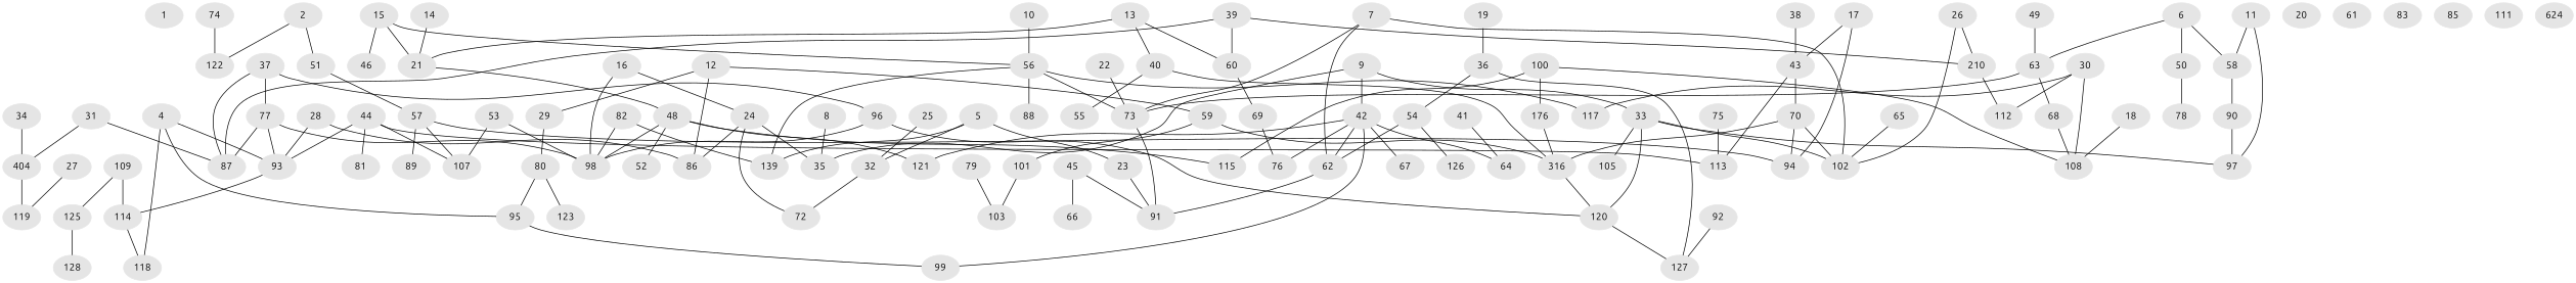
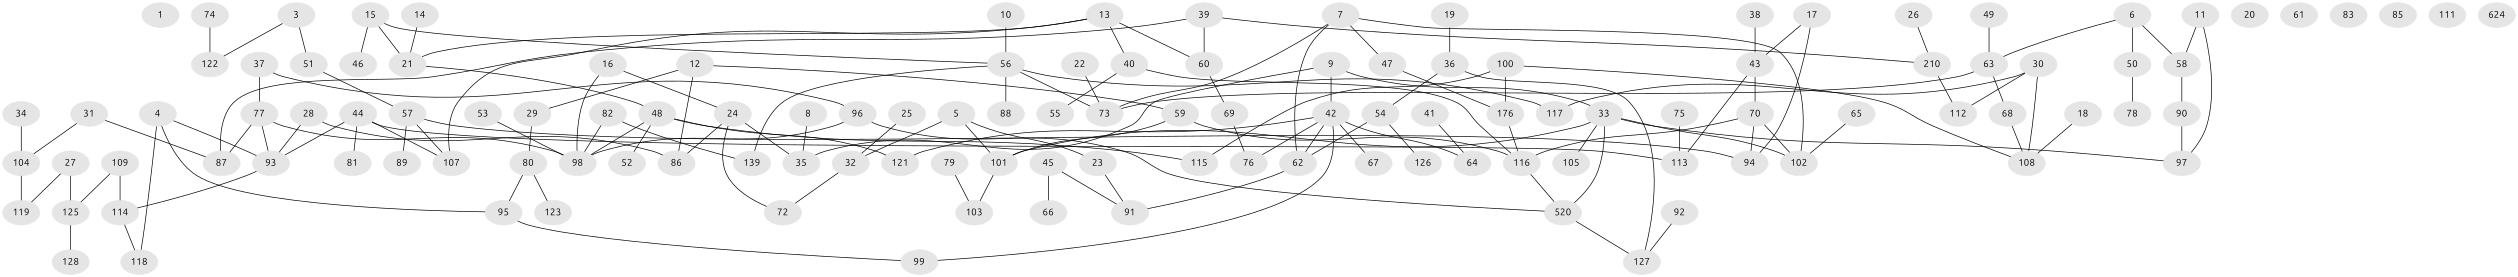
  graph {
    fontname=Ubuntu
    node [color=gray90 fontname=Ubuntu style=filled]
    edge [fontname=Ubuntu]
    1
-   3 [label=2]
+   3
    51
    122
    57
    4
    93
    95
    118
    114
    99
    5
    23
    32
    n15 [label=139]
    91
    72
    6
    50
    58
    63
    78
    90
    73
    68
    7
+   47
    62
    102
    n30 [label=176]
    8
    35
    9
    33
    42
    97
    101
    105
-   120
+   120 [label=520]
    64
    67
    76
    121
    10
    56
    117
    88
    11
    12
    29
    59
    86
    80
-   116 [label=316]
+   116
    13
    21
    40
    60
    107
    48
    55
    69
    14
    15
    46
    16
    24
    98
    17
    43
    94
    70
    113
    18
    108
    19
    36
    54
    127
    20
    52
    115
    22
    25
    26
    n86 [label=210]
    112
    27
    119
    125
    128
    28
    123
    30
    31
    87
-   104 [label=404]
+   104
    96
    103
    34
    126
    37
    77
    38
    39
    41
    44
    81
    45
    66
    49
    53
    89
    61
    65
    109
    74
    75
    79
    82
    83
    85
    92
    100
    111
    n126 [label=624]
    3 -- 51
    3 -- 122
    51 -- 57
    57 -- 107
    57 -- 94
    57 -- 89
    4 -- 93
    4 -- 95
    4 -- 118
    93 -- 114
    95 -- 99
    114 -- 118
    5 -- 23
    5 -- 32
-   5 -- n15
+   5 -- 101
    23 -- 91
    32 -- 72
    6 -- 50
    6 -- 58
    6 -- 63
    50 -- 78
    58 -- 90
    63 -- 73
    63 -- 68
    90 -- 97
-   73 -- 91
    68 -- 108
    7 -- 73
+   7 -- 47
    7 -- 62
    7 -- 102
+   47 -- n30
    62 -- 91
    n30 -- 116
    8 -- 35
    9 -- 35
    9 -- 33
    9 -- 42
    33 -- 102
    33 -- 97
+   33 -- 101
    33 -- 105
    33 -- 120
    42 -- 99
    42 -- 62
    42 -- 64
    42 -- 67
    42 -- 76
    42 -- 121
    101 -- 103
    120 -- 127
    10 -- 56
    56 -- n15
    56 -- 73
    56 -- 117
    56 -- 88
    11 -- 58
    11 -- 97
    12 -- 29
    12 -- 59
    12 -- 86
    29 -- 80
    59 -- 101
    59 -- 116
    80 -- 95
    80 -- 123
    116 -- 120
    13 -- 21
    13 -- 40
    13 -- 60
-   53 -- 107
+   13 -- 107
    21 -- 48
    40 -- 116
    40 -- 55
    60 -- 69
    48 -- 121
    48 -- 98
    48 -- 52
    48 -- 115
    69 -- 76
    14 -- 21
    15 -- 56
    15 -- 21
    15 -- 46
    16 -- 24
    16 -- 98
    24 -- 72
    24 -- 35
    24 -- 86
    17 -- 43
    17 -- 94
    43 -- 70
    43 -- 113
    70 -- 102
    70 -- 116
    70 -- 94
    18 -- 108
    19 -- 36
    36 -- 54
    36 -- 127
    54 -- 62
    54 -- 126
    22 -- 73
    25 -- 32
-   26 -- 102
    26 -- n86
    n86 -- 112
    27 -- 119
+   27 -- 125
    125 -- 128
    28 -- 93
    28 -- 86
    30 -- 117
    30 -- 108
    30 -- 112
    31 -- 87
    31 -- 104
    104 -- 119
    96 -- 120
    96 -- 98
    34 -- 104
-   37 -- 87
    37 -- 96
    37 -- 77
    77 -- 93
    77 -- 98
    77 -- 87
    38 -- 43
    39 -- 60
    39 -- n86
    39 -- 87
    41 -- 64
    44 -- 93
    44 -- 107
    44 -- 113
    44 -- 81
    45 -- 91
    45 -- 66
    49 -- 63
    53 -- 98
    65 -- 102
    109 -- 114
    109 -- 125
    74 -- 122
    75 -- 113
    79 -- 103
    82 -- n15
    82 -- 98
    92 -- 127
    100 -- n30
    100 -- 108
    100 -- 115
  }
